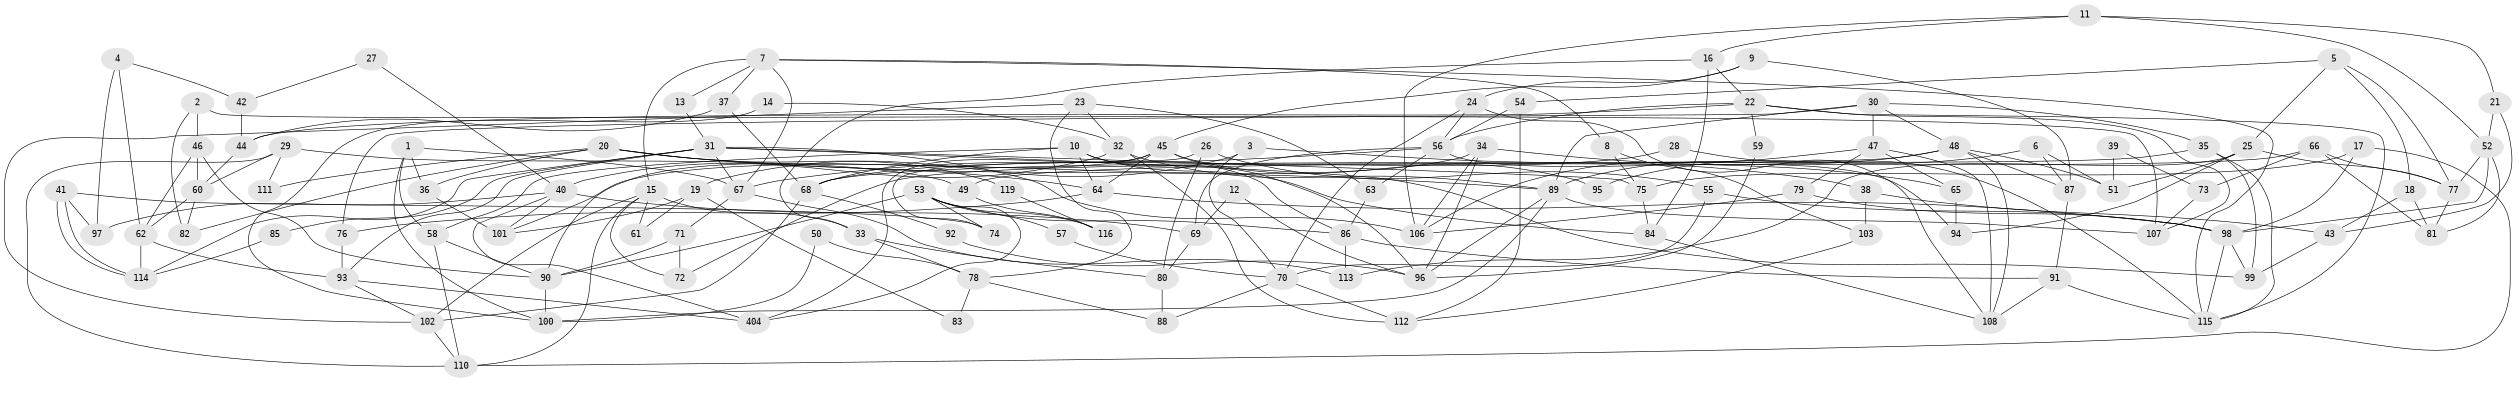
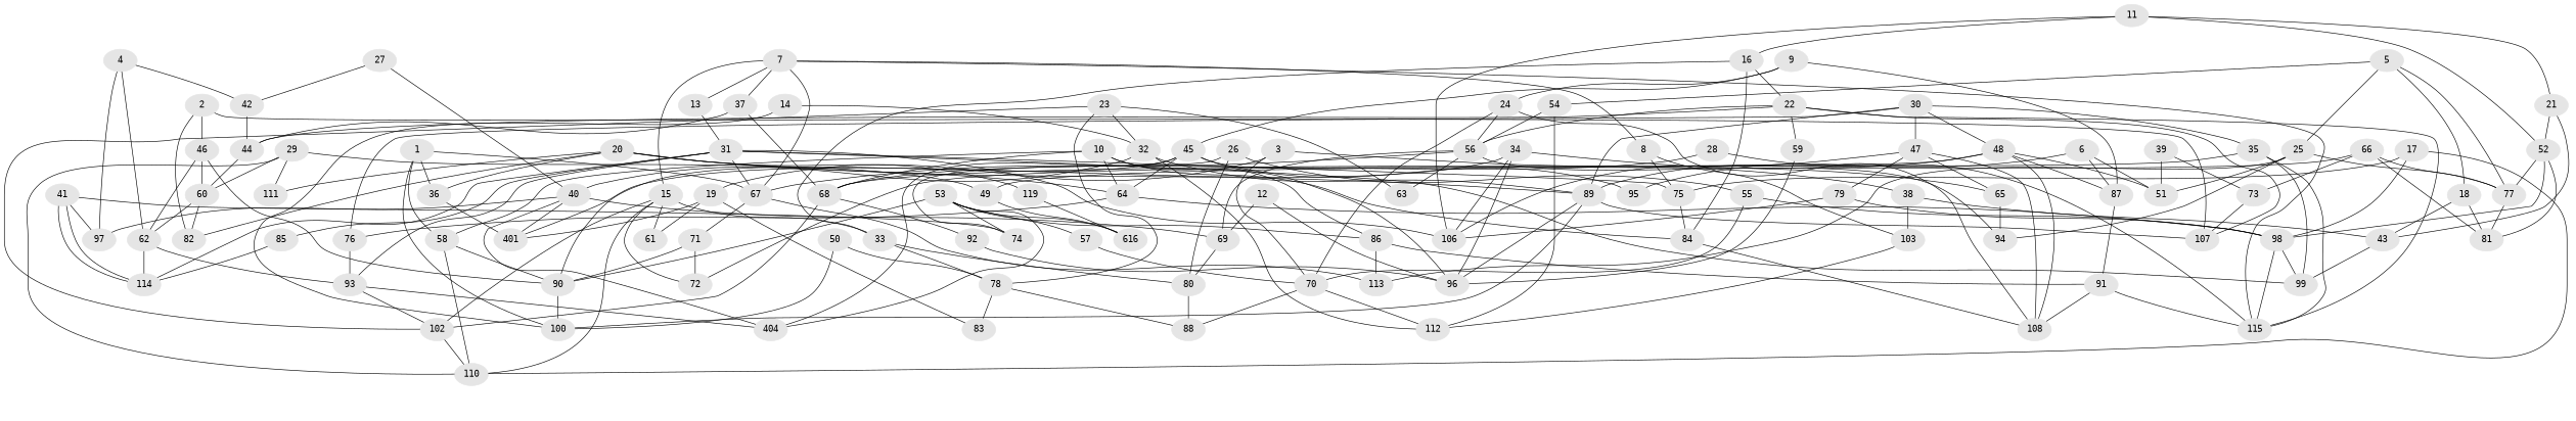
  graph {
    fontname="DejaVu Sans Mono"
    node [color=gray90 fontname="DejaVu Sans Mono" style=filled]
    edge [fontname="DejaVu Sans Mono"]
    1
    36
    58
    67
    100
-   101
+   101 [label=401]
    110
    90
    113
    71
    2
    46
    82
    107
    62
    60
    3
    19
    38
    70
    61
    83
    103
    43
    112
    88
    4
    42
    97
    44
    93
    114
    5
    18
    25
    54
    77
    81
    51
    94
    56
    6
    87
    95
    91
    7
    8
    13
    15
    37
    115
    75
    31
    33
    72
    102
    68
    84
    9
    24
    45
    108
    64
    96
    n65 [label=404]
    10
    86
    98
    76
    92
    11
    16
    21
    52
    106
    22
    12
    69
    80
    85
    99
    14
    32
    89
    40
    78
    59
    17
    20
    n90 [label=119]
    111
-   116
+   116 [label=616]
    63
    23
    26
    55
    74
    27
    28
    29
    49
    30
    35
    47
    48
    65
    79
    34
    39
    73
    41
    50
    53
    57
    66
    1 -- 36
    1 -- 58
    1 -- 67
    1 -- 100
    36 -- 101
    58 -- 110
    58 -- 90
    67 -- 113
    67 -- 71
    90 -- 100
    71 -- 90
    71 -- 72
    2 -- 46
    2 -- 82
    2 -- 107
    46 -- 90
    46 -- 62
    46 -- 60
    62 -- 93
    62 -- 114
    60 -- 82
    60 -- 62
    3 -- 19
    3 -- 38
    3 -- 70
    19 -- 101
    19 -- 61
    19 -- 83
    38 -- 103
    38 -- 43
    70 -- 112
    70 -- 88
    103 -- 112
    43 -- 99
    4 -- 62
    4 -- 42
    4 -- 97
    42 -- 44
    44 -- 60
    93 -- 102
    93 -- n65
    5 -- 18
    5 -- 25
    5 -- 54
    5 -- 77
    18 -- 43
    18 -- 81
    25 -- 113
    25 -- 77
    25 -- 51
    25 -- 94
    54 -- 112
    54 -- 56
    77 -- 81
    56 -- 67
    56 -- 94
    56 -- 69
    56 -- 63
    6 -- 51
    6 -- 87
    6 -- 95
    87 -- 91
    91 -- 115
    91 -- 108
    7 -- 67
    7 -- 8
    7 -- 13
    7 -- 15
    7 -- 37
    7 -- 115
    8 -- 103
    8 -- 75
    13 -- 31
    15 -- 110
    15 -- 61
    15 -- 33
    15 -- 72
    15 -- 102
    37 -- 44
    37 -- 68
    75 -- 84
    31 -- 67
    31 -- 93
    31 -- 114
    31 -- 75
    31 -- 106
    31 -- 85
    31 -- 99
    33 -- 80
    33 -- 78
    102 -- 110
    68 -- 102
    68 -- 92
    84 -- 108
    9 -- 87
    9 -- 24
    9 -- 45
    24 -- 70
    24 -- 56
    24 -- 108
    45 -- 90
    45 -- 95
    45 -- 64
    45 -- 96
    45 -- n65
    64 -- 98
    64 -- 76
    10 -- 58
    10 -- 68
    10 -- 84
    10 -- 64
    10 -- 86
    86 -- 113
    86 -- 91
    98 -- 115
    98 -- 99
    76 -- 93
    92 -- 96
    11 -- 16
    11 -- 21
    11 -- 52
    11 -- 106
    16 -- 33
    16 -- 84
    16 -- 22
    21 -- 43
    21 -- 52
    52 -- 77
    52 -- 81
    52 -- 98
    22 -- 107
    22 -- 44
    22 -- 56
    22 -- 115
    22 -- 59
    12 -- 96
    12 -- 69
    69 -- 80
    80 -- 88
    85 -- 114
    14 -- 100
    14 -- 32
    32 -- 112
    32 -- 89
    32 -- 40
    89 -- 100
    89 -- 107
    89 -- 96
    40 -- 101
    40 -- 97
    40 -- n65
    40 -- 69
    78 -- 83
    78 -- 88
    59 -- 96
    17 -- 110
    17 -- 75
    17 -- 98
    20 -- 36
    20 -- 82
    20 -- 64
    20 -- 89
    20 -- n90
    20 -- 111
    n90 -- 116
-   63 -- 86
    23 -- 102
    23 -- 32
    23 -- 78
    23 -- 63
    26 -- 80
    26 -- 55
    26 -- 74
    55 -- 70
    55 -- 98
    27 -- 42
    27 -- 40
    28 -- 115
    28 -- 68
    29 -- 110
    29 -- 60
    29 -- 111
    29 -- 49
    49 -- 116
    30 -- 76
    30 -- 89
    30 -- 35
    30 -- 47
    30 -- 48
    35 -- 115
    35 -- 68
    35 -- 99
    47 -- 108
    47 -- 106
    47 -- 65
    47 -- 79
    48 -- 51
    48 -- 87
    48 -- 108
    48 -- 89
    48 -- 49
    65 -- 94
    79 -- 98
    79 -- 106
    34 -- 101
    34 -- 96
    34 -- 106
    34 -- 65
    39 -- 51
    39 -- 73
    73 -- 107
    41 -- 97
    41 -- 114
    41 -- 114
    41 -- 74
    50 -- 100
    50 -- 78
    53 -- 90
    53 -- n65
    53 -- 86
    53 -- 116
    53 -- 74
    53 -- 57
    57 -- 70
    66 -- 77
    66 -- 81
    66 -- 72
    66 -- 73
  }
